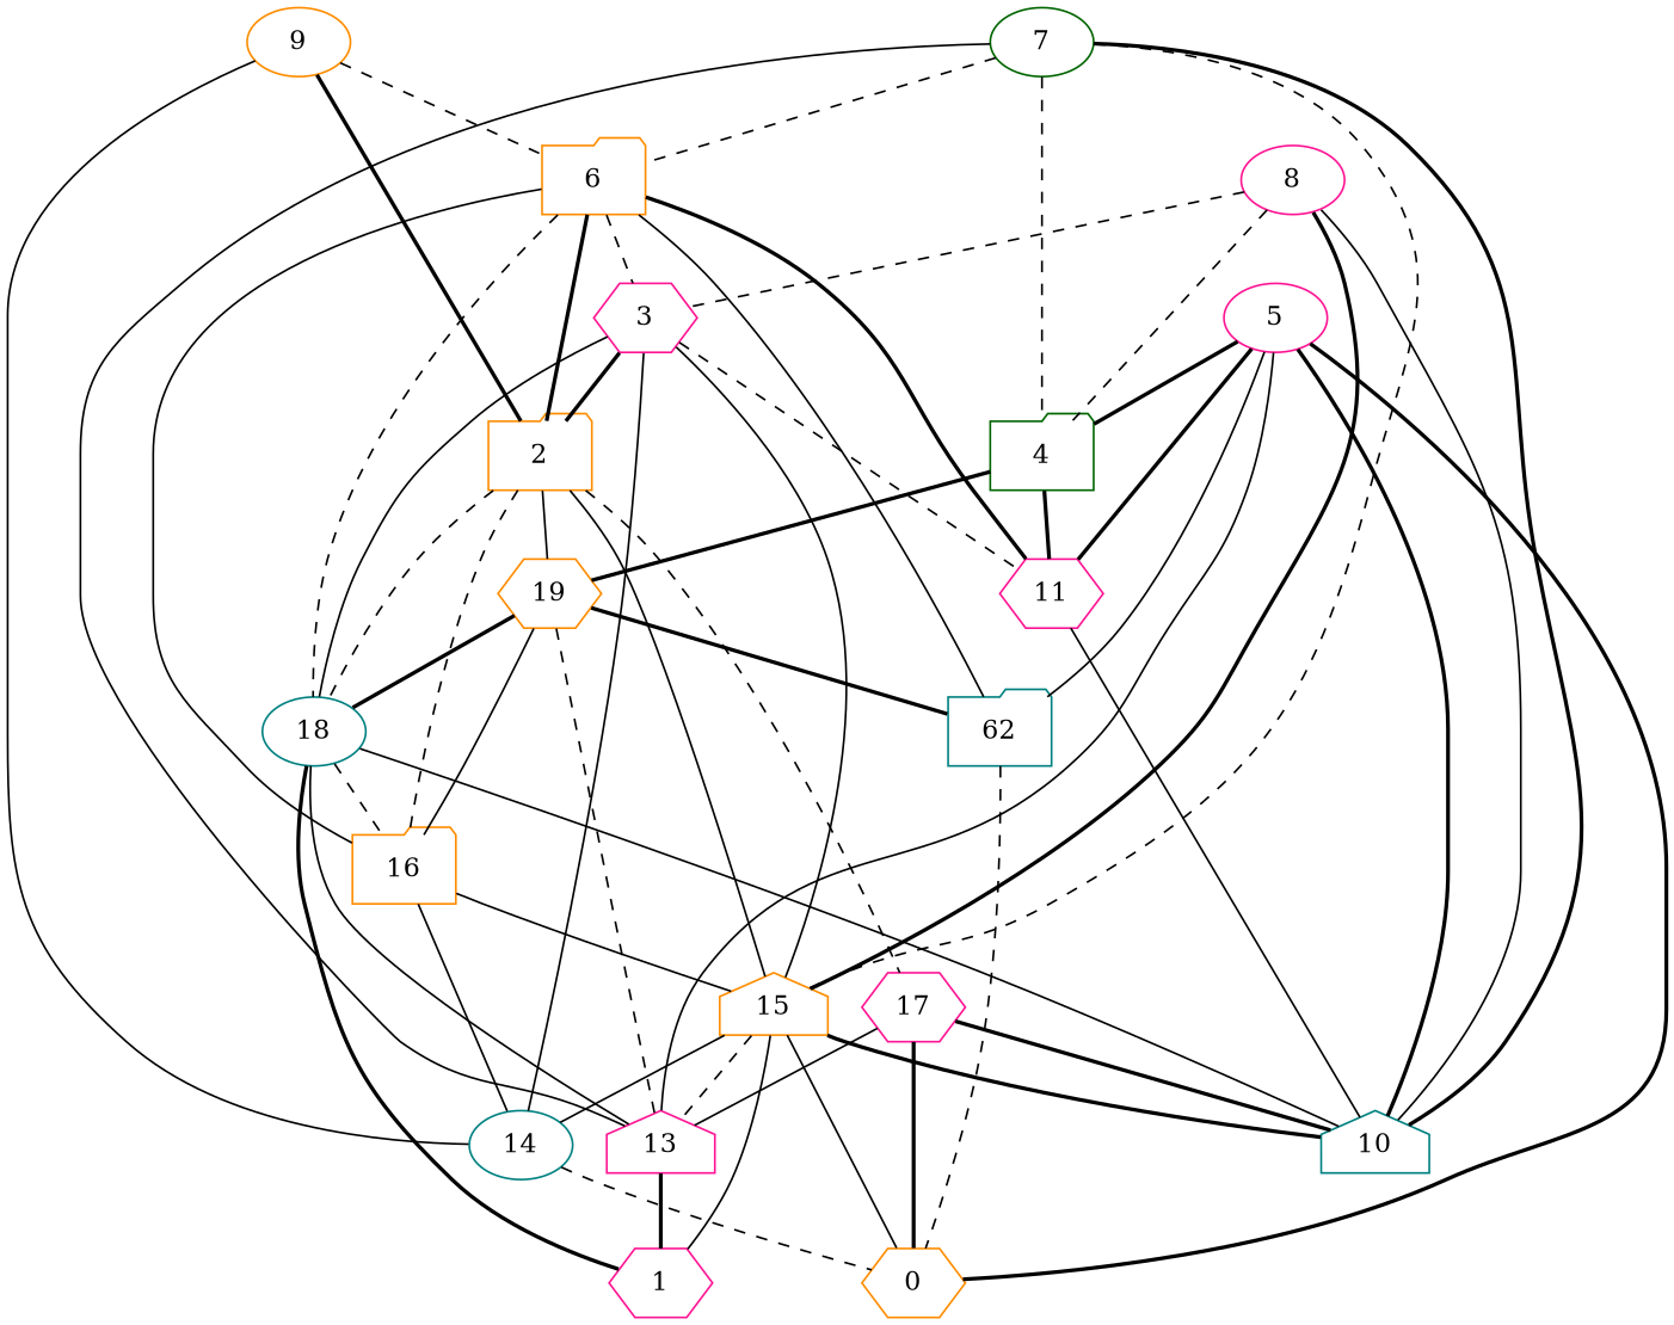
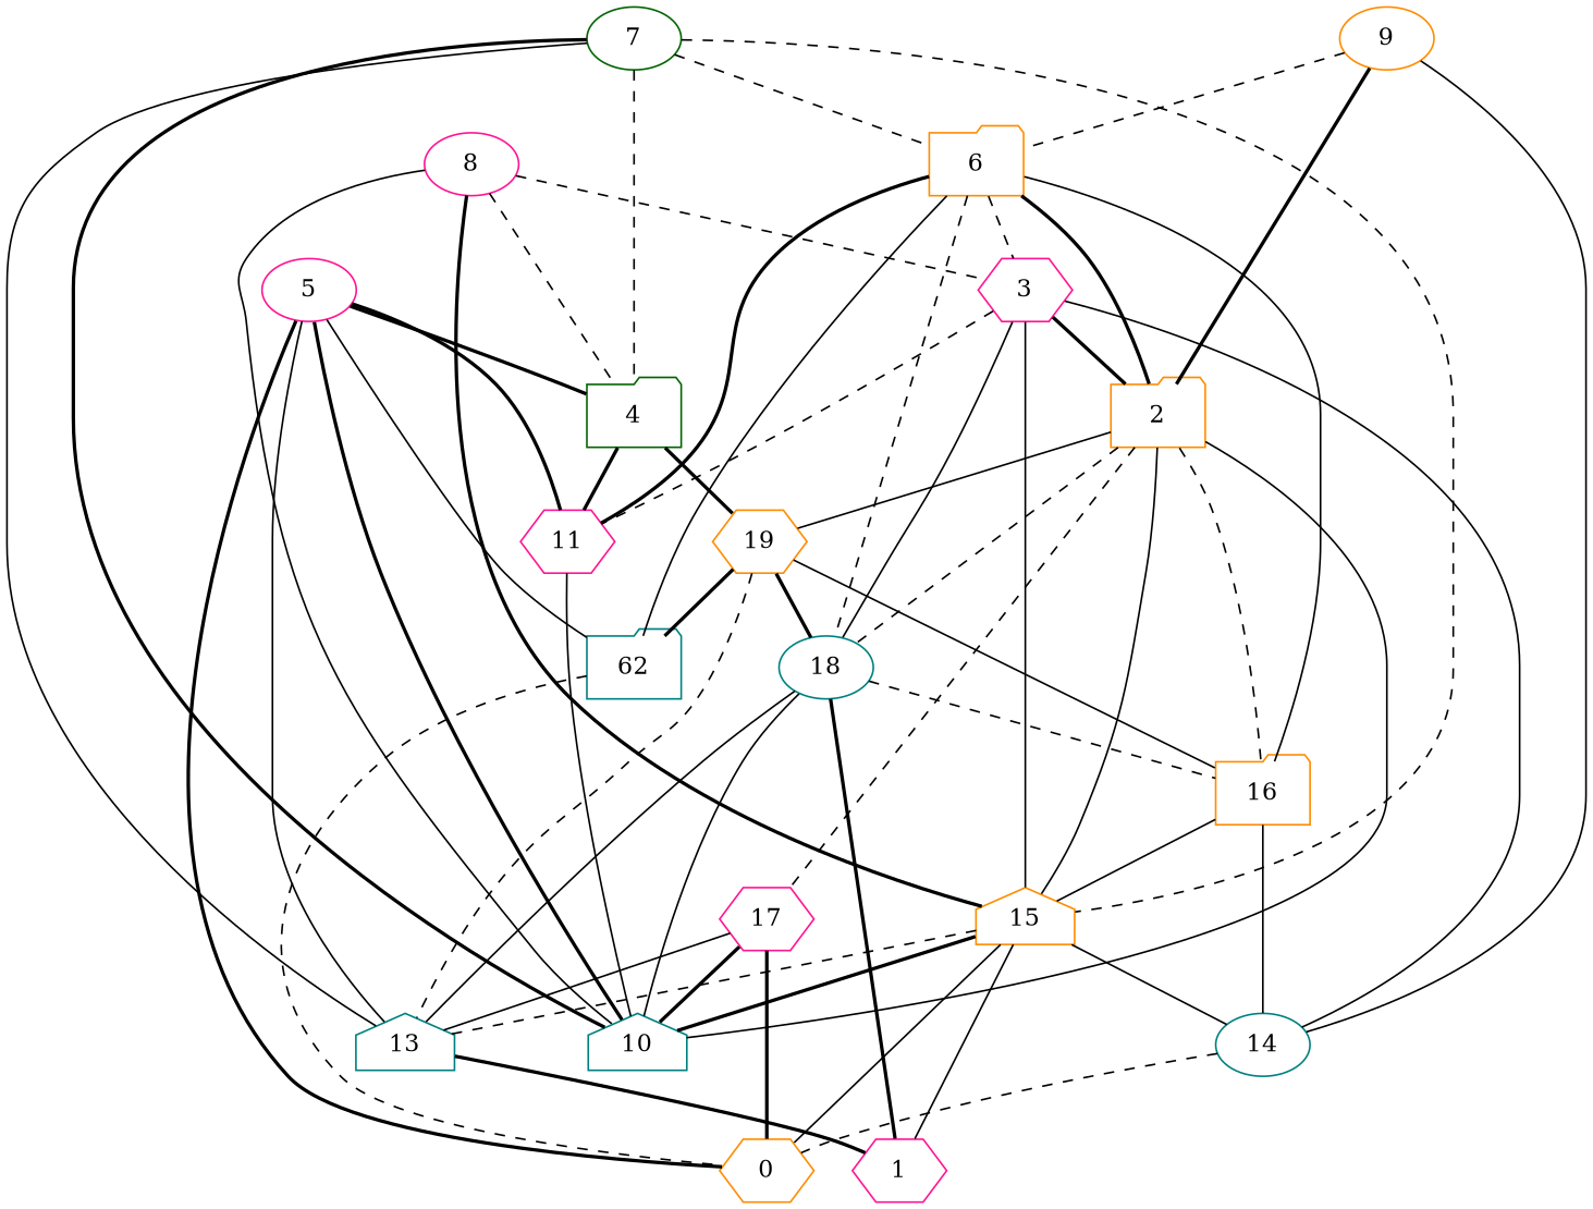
  digraph {
    node [color=darkorange shape=hexagon]
    edge [color=black dir=none style=solid]
    19
    n2 [color=teal label=62 shape=folder]
-   13 [color=deeppink shape=house]
+   13 [color=teal shape=house]
    18 [color=teal shape=ellipse]
    16 [shape=folder]
    0
    1 [color=deeppink]
    10 [color=teal shape=house]
    6 [shape=folder]
    3 [color=deeppink]
    2 [shape=folder]
    11 [color=deeppink]
    15 [shape=house]
    14 [color=teal shape=ellipse]
    17 [color=deeppink]
    4 [color=darkgreen shape=folder]
    8 [color=deeppink shape=ellipse]
    9 [shape=ellipse]
    5 [color=deeppink shape=ellipse]
    7 [color=darkgreen shape=ellipse]
    subgraph sub_1 {
      19
      n2
      13
      18
      16
      0
      1
      10
      6
      3
      2
      11
      15
      14
      17
      4
      8
      9
      5
      7
    }
    19 -> n2 [style=bold]
    19 -> 13 [style=dashed]
    19 -> 18 [style=bold]
    19 -> 16
    n2 -> 0 [style=dashed]
    13 -> 1 [style=bold]
    18 -> 13
    18 -> 16 [style=dashed]
    18 -> 1 [style=bold]
    18 -> 10
    16 -> 15
    16 -> 14
    6 -> n2
    6 -> 18 [style=dashed]
    6 -> 16
    6 -> 3 [style=dashed]
    6 -> 2 [style=bold]
    6 -> 11 [style=bold]
    3 -> 18
    3 -> 2 [style=bold]
    3 -> 11 [style=dashed]
    3 -> 15
    3 -> 14
    2 -> 19
    2 -> 18 [style=dashed]
    2 -> 16 [style=dashed]
+   2 -> 10
    2 -> 15
    2 -> 17 [style=dashed]
    11 -> 10
    15 -> 13 [style=dashed]
    15 -> 0
    15 -> 1
    15 -> 10 [style=bold]
    15 -> 14
    14 -> 0 [style=dashed]
    17 -> 13
    17 -> 0 [style=bold]
    17 -> 10 [style=bold]
    4 -> 19 [style=bold]
    4 -> 11 [style=bold]
    8 -> 10
    8 -> 3 [style=dashed]
    8 -> 15 [style=bold]
    8 -> 4 [style=dashed]
    9 -> 6 [style=dashed]
    9 -> 2 [style=bold]
    9 -> 14
    5 -> n2
    5 -> 13
    5 -> 0 [style=bold]
    5 -> 10 [style=bold]
    5 -> 11 [style=bold]
    5 -> 4 [style=bold]
    7 -> 13
    7 -> 10 [style=bold]
    7 -> 6 [style=dashed]
    7 -> 15 [style=dashed]
    7 -> 4 [style=dashed]
  }
